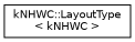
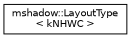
  digraph {
    rankdir=LR
-   n1 [color=black fillcolor=white fontname=Helvetica fontsize=10 height=0.2 label="kNHWC::LayoutType\l\< kNHWC \>" shape=record style=filled width=0.4]
+   n1 [color=black fillcolor=white fontname=Helvetica fontsize=10 height=0.2 label="mshadow::LayoutType\l\< kNHWC \>" shape=record style=filled width=0.4]
  }
